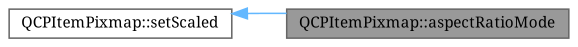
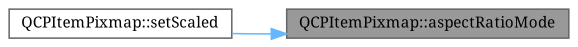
  digraph {
    rankdir=RL
    fontname="Noto Serif"
    node [fontname="Noto Serif" fontsize=10 shape=box style=filled]
    n1 [color=gray40 fillcolor=grey60 fontcolor=black height=0.2 label="QCPItemPixmap::aspectRatioMode" width=0.4]
    n2 [color=grey40 fillcolor=white height=0.2 label="QCPItemPixmap::setScaled" width=0.4]
-   n2 -> n1 [color=steelblue1 dir=back fontname="Noto Serif" fontsize=10 labelfontname=Helvetica labelfontsize=10 style=solid]
+   n1 -> n2 [color=steelblue1 dir=back fontname="Noto Serif" fontsize=10 labelfontname=Helvetica labelfontsize=10 style=solid]
  }
